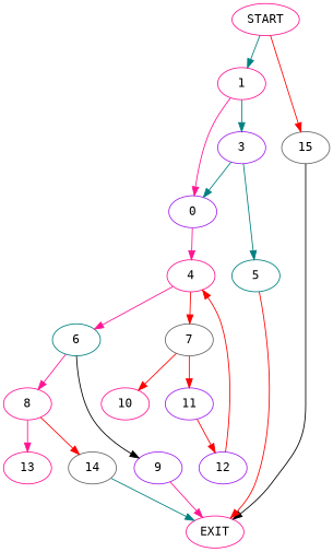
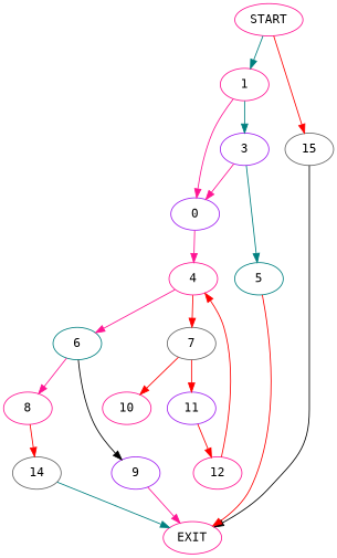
  digraph {
    fontname="DejaVu Sans Mono"
    node [color=deeppink fontname="DejaVu Sans Mono"]
    edge [color=red fontname="DejaVu Sans Mono"]
    n1 [label=START]
    1
    15 [color=gray40]
    n4 [color=purple label=0]
    3 [color=purple]
    n6 [label=EXIT]
    4
    5 [color=teal]
    6 [color=teal]
    7 [color=gray40]
    8
    9 [color=purple]
    10
    11 [color=purple]
-   13
    14 [color=gray40]
-   12 [color=purple]
+   12
    n1 -> 1 [color=teal]
    n1 -> 15
    1 -> n4 [color=deeppink]
    1 -> 3 [color=teal]
    15 -> n6 [color=black]
    n4 -> 4 [color=deeppink]
-   3 -> n4 [color=teal]
+   3 -> n4 [color=deeppink]
    3 -> 5 [color=teal]
    4 -> 6 [color=deeppink]
    4 -> 7
    5 -> n6
    6 -> 8 [color=deeppink]
    6 -> 9 [color=black]
    7 -> 10
    7 -> 11
-   8 -> 13 [color=deeppink]
    8 -> 14
    9 -> n6 [color=deeppink]
    11 -> 12
    14 -> n6 [color=teal]
    12 -> 4
  }
